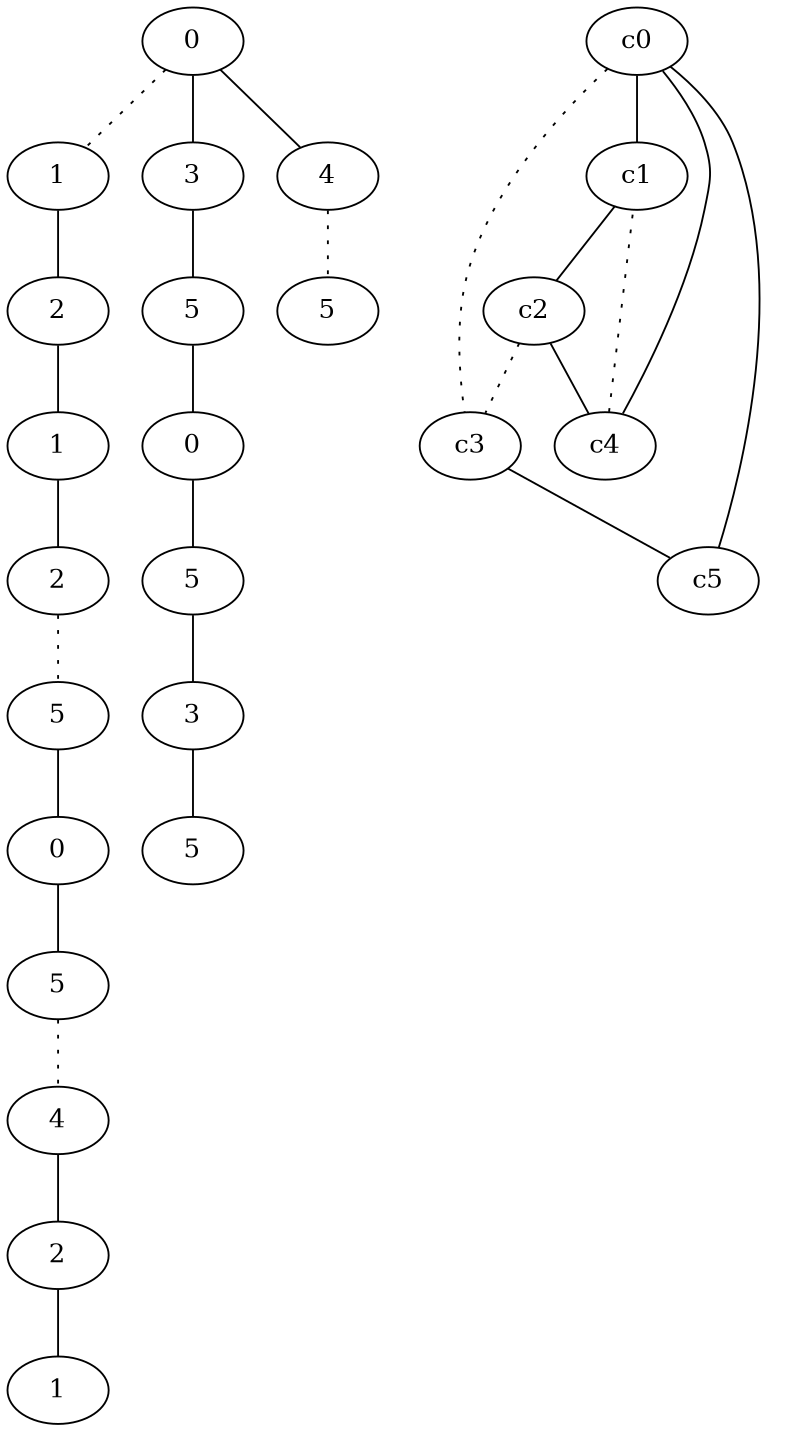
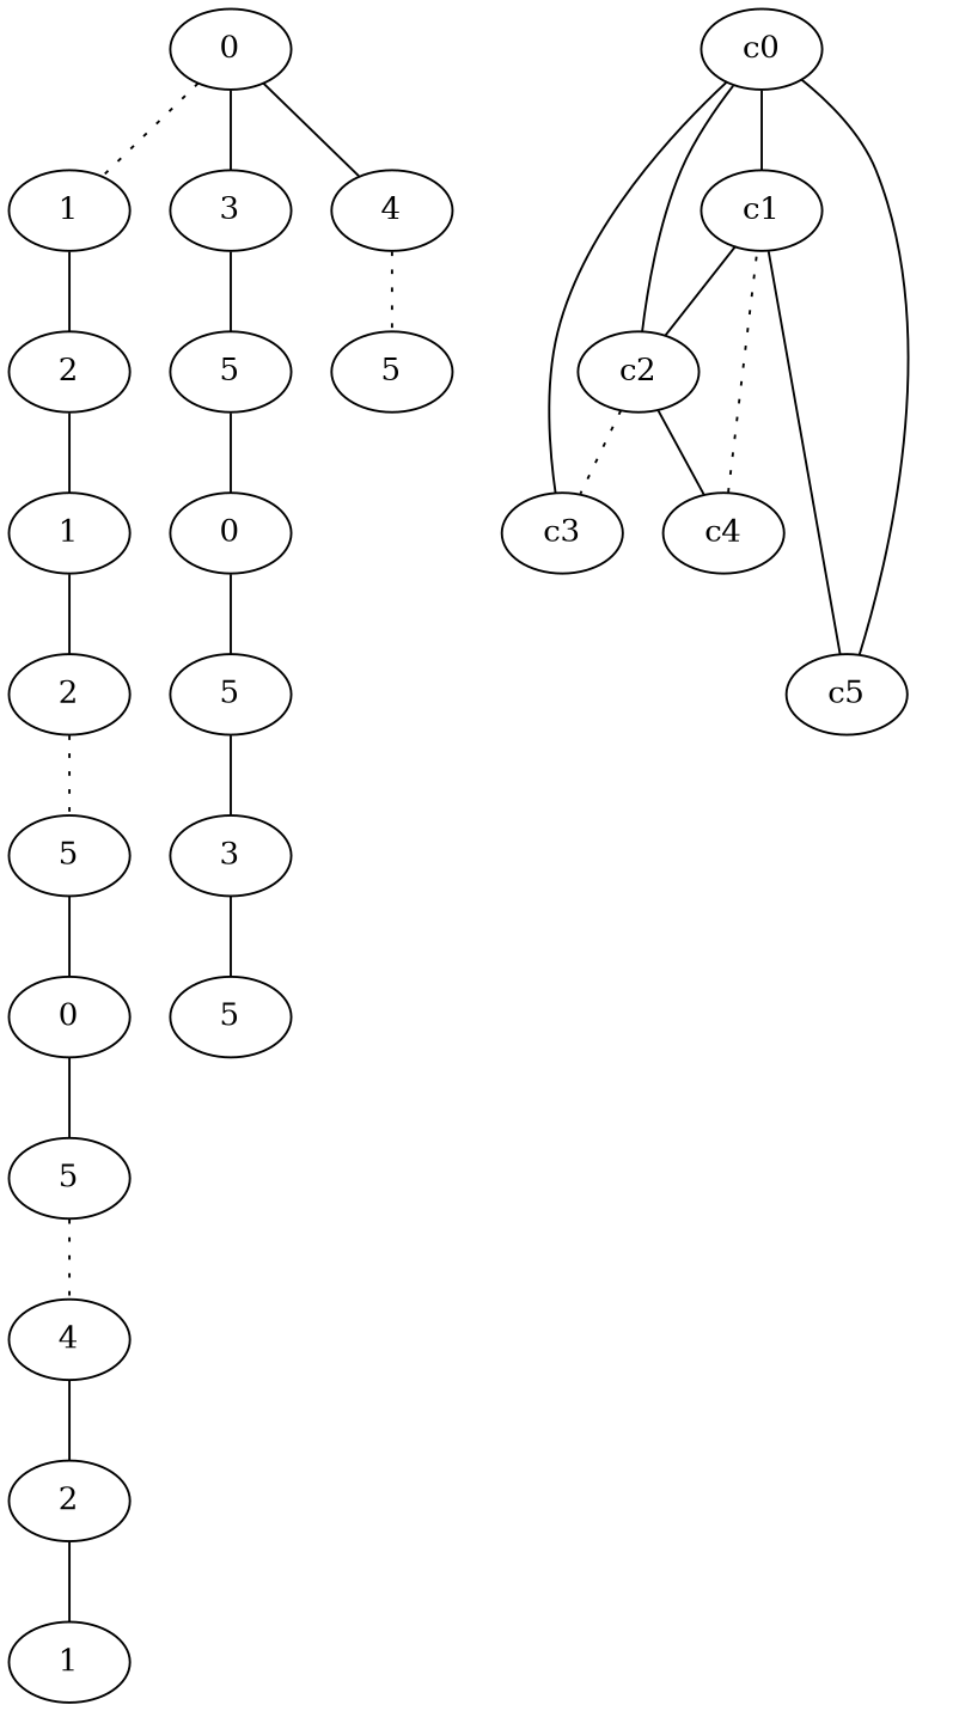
  graph {
    n1 [label=0]
    n2 [label=1]
    n3 [label=3]
    n4 [label=4]
    n5 [label=2]
    n6 [label=5]
    n7 [label=5]
    n8 [label=1]
    n9 [label=2]
    n10 [label=5]
    n11 [label=0]
    n12 [label=5]
    n13 [label=4]
    n14 [label=2]
    n15 [label=1]
    n16 [label=0]
    n17 [label=5]
    n18 [label=3]
    n19 [label=5]
    c0
    c1
    c3
    c4
    c5
    c2
    n1 -- n2 [style=dotted]
    n1 -- n3
    n1 -- n4
    n2 -- n5
    n3 -- n6
    n4 -- n7 [style=dotted]
    n5 -- n8
    n6 -- n16
    n8 -- n9
    n9 -- n10 [style=dotted]
    n10 -- n11
    n11 -- n12
    n12 -- n13 [style=dotted]
    n13 -- n14
    n14 -- n15
    n16 -- n17
    n17 -- n18
    n18 -- n19
    c0 -- c1 [style=solid]
-   c0 -- c3 [style=dotted]
-   c0 -- c4
+   c0 -- c3
+   c0 -- c2
    c0 -- c5
    c1 -- c2
-   c3 -- c5
+   c1 -- c5
    c4 -- c1 [style=dotted]
    c2 -- c3 [style=dotted]
    c2 -- c4
  }
